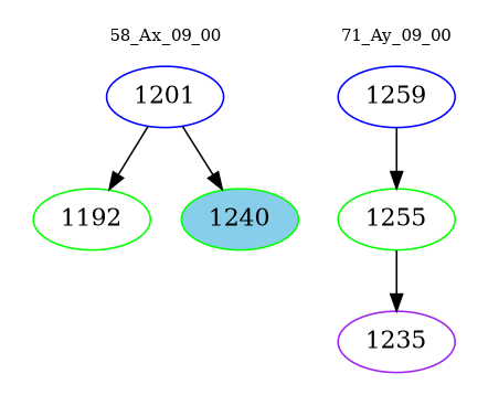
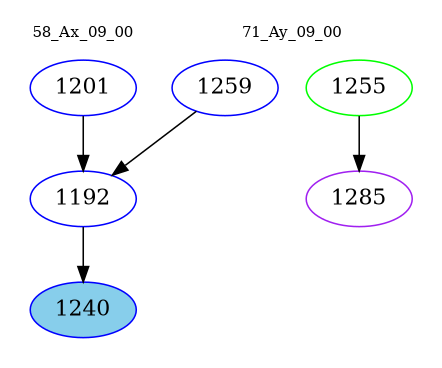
  digraph {
    node [color=blue fillcolor=white style=filled]
    edge [color=black]
    n1 [label=1201]
-   n2 [color=green label=1192]
-   n3 [color=green fillcolor=skyblue label=1240]
+   n2 [label=1192]
+   n3 [fillcolor=skyblue label=1240]
    n4 [label=1259]
    n5 [color=green label=1255]
-   n6 [color=purple label=1235]
+   n6 [color=purple label=1285]
    subgraph cluster_1 {
      color=white
      fontsize=10
      label="58_Ax_09_00"
      n1
      n2
      n3
    }
    subgraph cluster_2 {
      color=white
      fontsize=10
      label="71_Ay_09_00"
      n4
      n5
      n6
    }
    n1 -> n2
-   n1 -> n3
-   n4 -> n5
+   n2 -> n3
+   n4 -> n2
    n5 -> n6
  }
